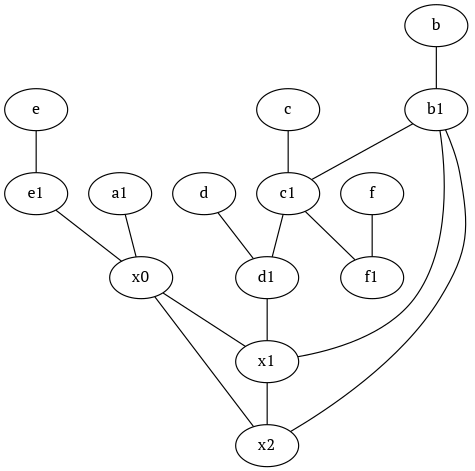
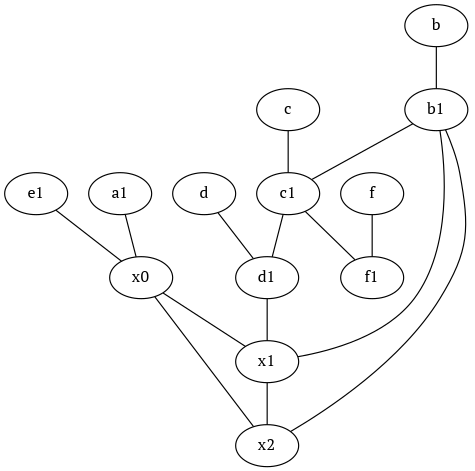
  graph {
    fontname="PT Serif"
    node [fontname="PT Serif" labelfontsize=50]
    edge [fontname="PT Serif"]
    c1
    d1
    f1
    x1
    x2
-   e
    e1
    x0
    b
    b1
    a1
    f
    d
    c
    c1 -- d1
    c1 -- f1
    d1 -- x1
    x1 -- x2
-   e -- e1
    e1 -- x0
    x0 -- x1
    x0 -- x2
    b -- b1
    b1 -- c1
    b1 -- x1
    b1 -- x2
    a1 -- x0
    f -- f1
    d -- d1
    c -- c1
  }
